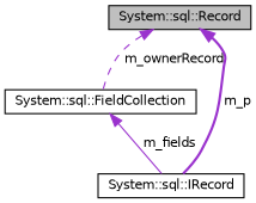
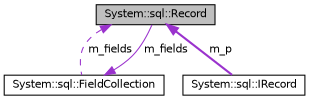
  digraph {
    node [color=black fillcolor=white fontname=Helvetica fontsize=10 shape=record style=filled]
    edge [color=darkorchid3 dir=back fontname=Helvetica fontsize=10 labelfontname=Helvetica labelfontsize=10]
    n1 [fillcolor=grey75 fontcolor=black height=0.2 label="System::sql::Record" width=0.4]
    n2 [height=0.2 label="System::sql::FieldCollection" width=0.4]
    n3 [height=0.2 label="System::sql::IRecord" width=0.4]
-   n1 -> n2 [label=" m_ownerRecord" style=dashed]
+   n1 -> n2 [label=" m_fields" style=dashed]
    n1 -> n3 [label=" m_p" style=bold]
-   n2 -> n3 [label=" m_fields" style=solid]
+   n2 -> n1 [label=" m_fields" style=solid]
  }
